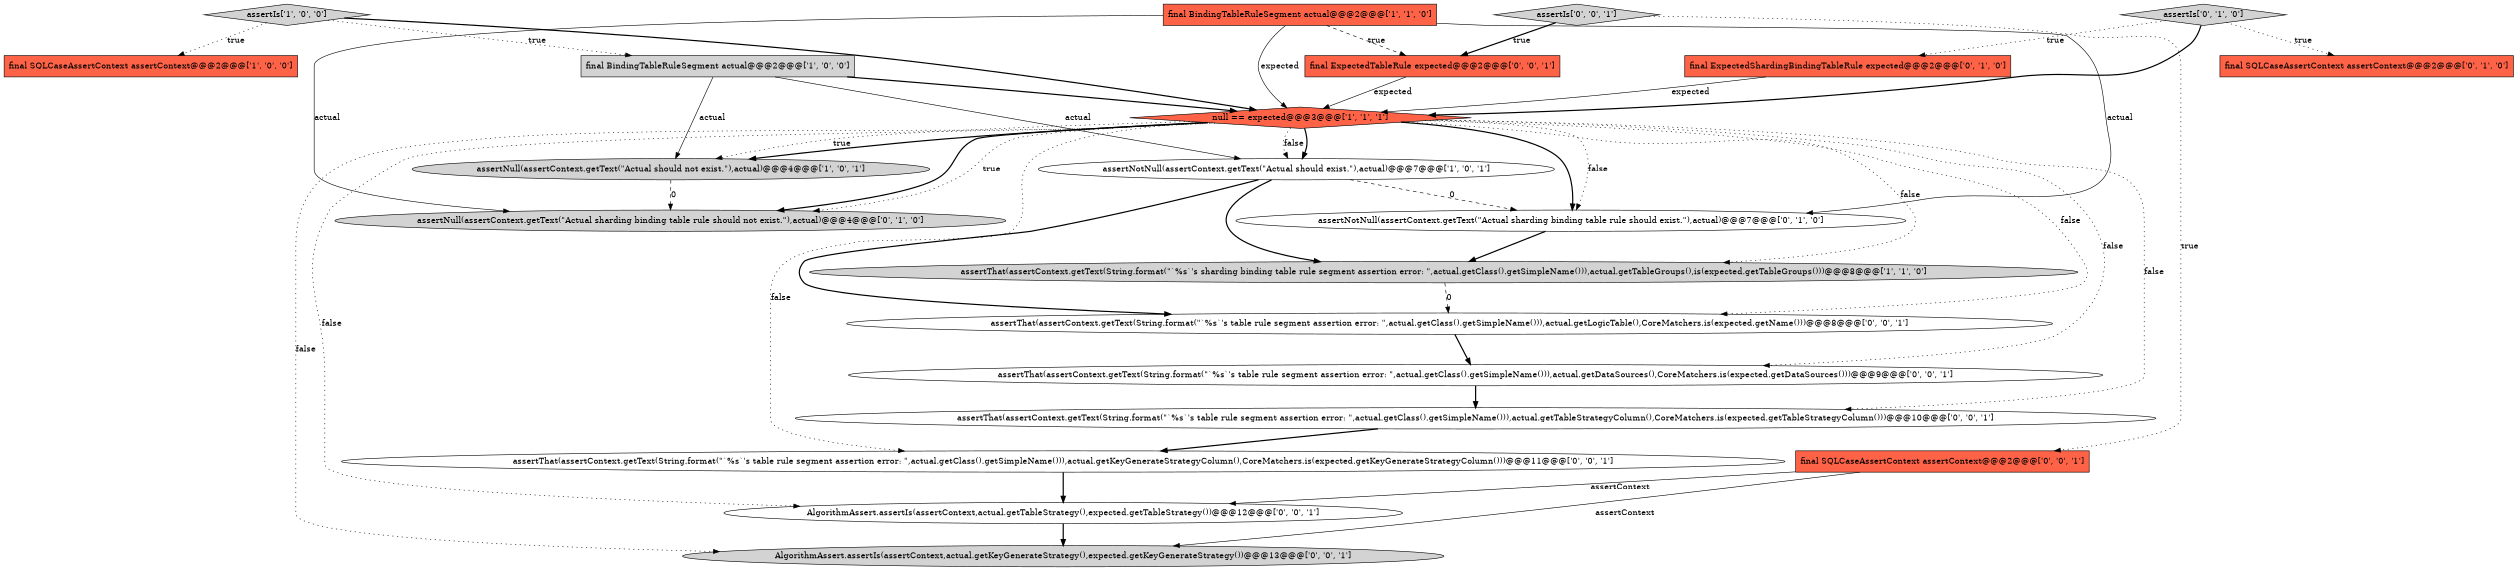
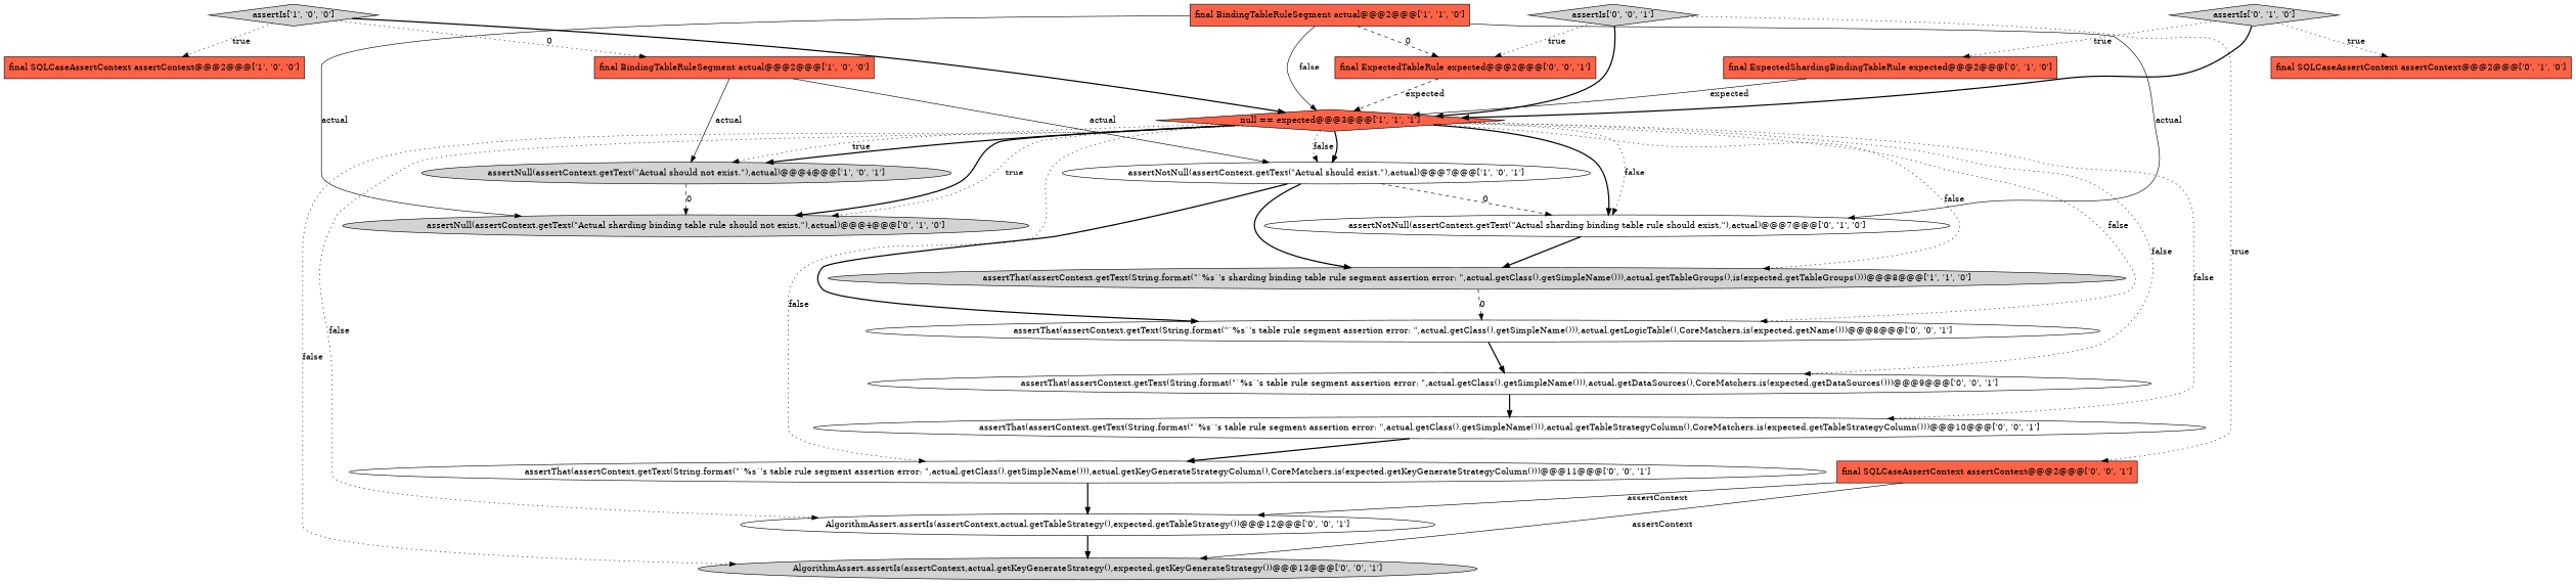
  digraph {
    node [fillcolor=tomato shape=ellipse style=filled]
    edge [style=dotted]
    n1 [label="final SQLCaseAssertContext assertContext@@@2@@@['1', '0', '0']" shape=box]
    n2 [label="final SQLCaseAssertContext assertContext@@@2@@@['0', '0', '1']" shape=box]
    n3 [fillcolor=lightgray label="AlgorithmAssert.assertIs(assertContext,actual.getKeyGenerateStrategy(),expected.getKeyGenerateStrategy())@@@13@@@['0', '0', '1']"]
    n4 [fillcolor=white label="AlgorithmAssert.assertIs(assertContext,actual.getTableStrategy(),expected.getTableStrategy())@@@12@@@['0', '0', '1']"]
    n5 [fillcolor=lightgray label="assertThat(assertContext.getText(String.format(\"`%s`'s sharding binding table rule segment assertion error: \",actual.getClass().getSimpleName())),actual.getTableGroups(),is(expected.getTableGroups()))@@@8@@@['1', '1', '0']"]
    n6 [fillcolor=white label="assertThat(assertContext.getText(String.format(\"`%s`'s table rule segment assertion error: \",actual.getClass().getSimpleName())),actual.getLogicTable(),CoreMatchers.is(expected.getName()))@@@8@@@['0', '0', '1']"]
    n7 [fillcolor=white label="assertThat(assertContext.getText(String.format(\"`%s`'s table rule segment assertion error: \",actual.getClass().getSimpleName())),actual.getDataSources(),CoreMatchers.is(expected.getDataSources()))@@@9@@@['0', '0', '1']"]
    n8 [fillcolor=white label="assertThat(assertContext.getText(String.format(\"`%s`'s table rule segment assertion error: \",actual.getClass().getSimpleName())),actual.getTableStrategyColumn(),CoreMatchers.is(expected.getTableStrategyColumn()))@@@10@@@['0', '0', '1']"]
    n9 [fillcolor=white label="assertThat(assertContext.getText(String.format(\"`%s`'s table rule segment assertion error: \",actual.getClass().getSimpleName())),actual.getKeyGenerateStrategyColumn(),CoreMatchers.is(expected.getKeyGenerateStrategyColumn()))@@@11@@@['0', '0', '1']"]
    n10 [label="final ExpectedTableRule expected@@@2@@@['0', '0', '1']" shape=box]
    n11 [label="null == expected@@@3@@@['1', '1', '1']" shape=diamond]
    n12 [fillcolor=white label="assertNotNull(assertContext.getText(\"Actual sharding binding table rule should exist.\"),actual)@@@7@@@['0', '1', '0']"]
    n13 [fillcolor=lightgray label="assertNull(assertContext.getText(\"Actual should not exist.\"),actual)@@@4@@@['1', '0', '1']"]
    n14 [fillcolor=white label="assertNotNull(assertContext.getText(\"Actual should exist.\"),actual)@@@7@@@['1', '0', '1']"]
    n15 [fillcolor=lightgray label="assertNull(assertContext.getText(\"Actual sharding binding table rule should not exist.\"),actual)@@@4@@@['0', '1', '0']"]
    n16 [fillcolor=lightgray label="assertIs['1', '0', '0']" shape=diamond]
-   n17 [fillcolor=lightgray label="final BindingTableRuleSegment actual@@@2@@@['1', '0', '0']" shape=box]
+   n17 [label="final BindingTableRuleSegment actual@@@2@@@['1', '0', '0']" shape=box]
    n18 [label="final BindingTableRuleSegment actual@@@2@@@['1', '1', '0']" shape=box]
    n19 [label="final SQLCaseAssertContext assertContext@@@2@@@['0', '1', '0']" shape=box]
    n20 [fillcolor=lightgray label="assertIs['0', '0', '1']" shape=diamond]
    n21 [fillcolor=lightgray label="assertIs['0', '1', '0']" shape=diamond]
    n22 [label="final ExpectedShardingBindingTableRule expected@@@2@@@['0', '1', '0']" shape=box]
    n2 -> n3 [label=assertContext style=solid]
    n2 -> n4 [label=assertContext style=solid]
    n4 -> n3 [style=bold]
    n5 -> n6 [label=0 style=dashed]
    n6 -> n7 [style=bold]
    n7 -> n8 [style=bold]
    n8 -> n9 [style=bold]
    n9 -> n4 [style=bold]
-   n10 -> n11 [label=expected style=solid]
+   n10 -> n11 [label=expected style=dashed]
    n11 -> n3 [label=false]
    n11 -> n4 [label=false]
    n11 -> n5 [label=false]
    n11 -> n6 [label=false]
    n11 -> n7 [label=false]
    n11 -> n8 [label=false]
    n11 -> n9 [label=false]
    n11 -> n12 [label=false]
    n11 -> n12 [style=bold]
    n11 -> n13 [style=bold]
    n11 -> n13 [label=true]
    n11 -> n14 [style=bold]
    n11 -> n14 [label=false]
    n11 -> n15 [style=bold]
    n11 -> n15 [label=true]
    n12 -> n5 [style=bold]
    n13 -> n15 [label=0 style=dashed]
    n14 -> n5 [style=bold]
    n14 -> n6 [style=bold]
    n14 -> n12 [label=0 style=dashed]
    n16 -> n1 [label=true]
    n16 -> n11 [style=bold]
-   n16 -> n17 [label=true]
+   n16 -> n17 [label=0]
    n17 -> n13 [label=actual style=solid]
    n17 -> n14 [label=actual style=solid]
-   n18 -> n10 [label=true style=dashed]
-   n18 -> n11 [label=expected style=solid]
+   n18 -> n10 [label=0 style=dashed]
+   n18 -> n11 [label=false style=solid]
    n18 -> n12 [label=actual style=solid]
    n18 -> n15 [label=actual style=solid]
    n20 -> n2 [label=true]
-   n20 -> n10 [label=true style=bold]
-   n17 -> n11 [style=bold]
+   n20 -> n10 [label=true]
+   n20 -> n11 [style=bold]
    n21 -> n11 [style=bold]
    n21 -> n19 [label=true]
    n21 -> n22 [label=true]
    n22 -> n11 [label=expected style=solid]
  }
